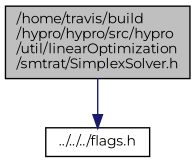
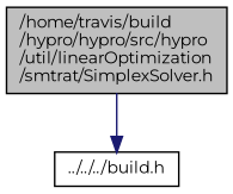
  digraph {
    fontname=Montserrat
    node [color=black fontname=Montserrat fontsize=10 shape=record style=filled]
    n1 [fillcolor=grey75 fontcolor=black height=0.2 label="/home/travis/build\l/hypro/hypro/src/hypro\l/util/linearOptimization\l/smtrat/SimplexSolver.h" width=0.4]
-   n2 [fillcolor=white height=0.2 label="../../../flags.h" width=0.4]
+   n2 [fillcolor=white height=0.2 label="../../../build.h" width=0.4]
    n1 -> n2 [color=midnightblue fontname=Montserrat fontsize=10 labelfontname=Helvetica labelfontsize=10 style=solid]
  }
